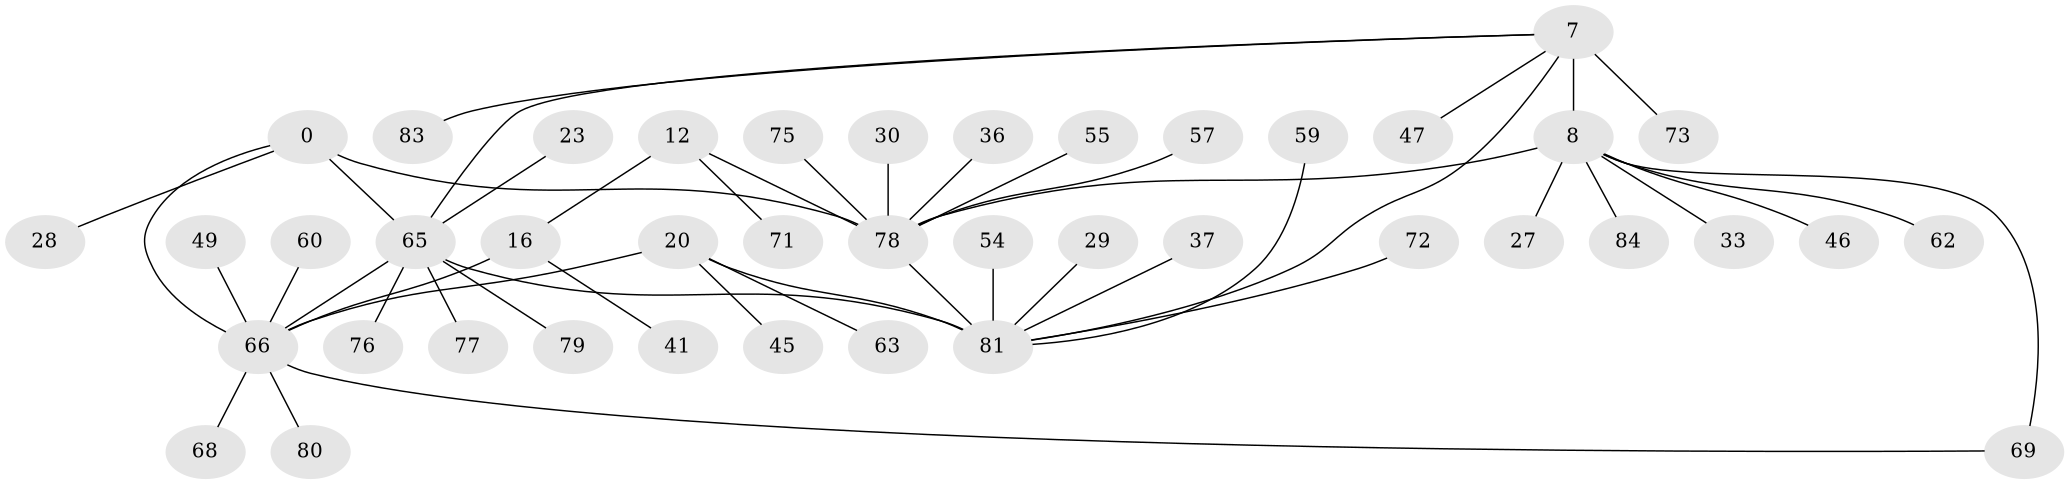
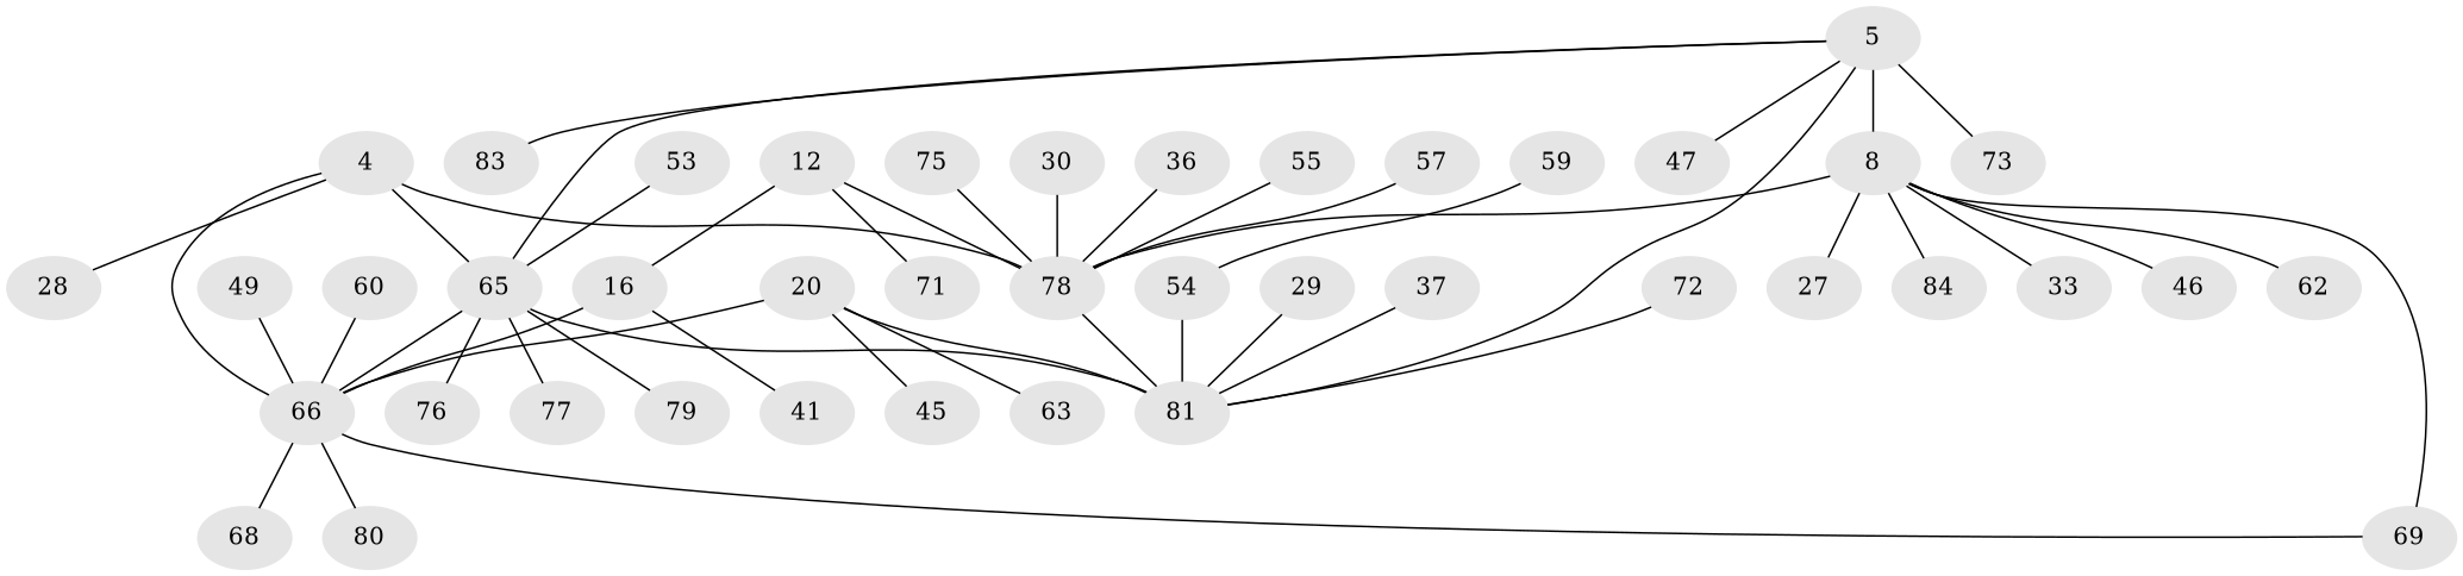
  graph {
    node [color=gray90 style=filled]
-   4 [super="+3" label=0]
+   4 [super="+3"]
    28
    65 [super="+32+35+39+40+50"]
    66 [super="+15+24+31+34+38"]
    78 [super="+23+11"]
    81 [super="+51+19"]
    76 [super="+22"]
    77
    79 [super="+70"]
    68 [super="+58"]
    69 [super="+61"]
    80 [super="+27+41+42+44"]
-   7 [super="+5"]
+   7 [super="+5" label=5]
    8 [super="+6"]
    47
    73 [super="+56"]
    83
    33
    46
    62
    n21 [label=27]
    84 [super="+82"]
    12 [super="+9"]
    16 [super="+14"]
    71
    n26 [label=41]
    20 [super="+17"]
    45
    63
    29
    30
    36
    37
    49
-   53 [label=23]
+   53
    55
    57
    59
    60
    n40 [label=54]
    72 [super="+25"]
    75
    4 -- 28
    4 -- 65 [weight=4]
    4 -- 66
    4 -- 78
    65 -- 66
    65 -- 81
    65 -- 76
    65 -- 77
    65 -- 79
    66 -- 68
    66 -- 69
    66 -- 80
    78 -- 81 [weight=2]
    7 -- 65
    7 -- 81
    7 -- 8 [weight=4]
    7 -- 47
    7 -- 73
    7 -- 83
    8 -- 78 [weight=2]
    8 -- 69 [weight=2]
    8 -- 33
    8 -- 46
    8 -- 62
    8 -- n21
    8 -- 84
    12 -- 78 [weight=4]
    12 -- 16
    12 -- 71
    16 -- 66 [weight=4]
    16 -- n26
    20 -- 66
    20 -- 81 [weight=4]
    20 -- 45
    20 -- 63
    29 -- 81
    30 -- 78
    36 -- 78
    37 -- 81
    49 -- 66
    53 -- 65
    55 -- 78
    57 -- 78
-   59 -- 81
+   59 -- n40
    60 -- 66
    n40 -- 81
    72 -- 81
    75 -- 78
  }
